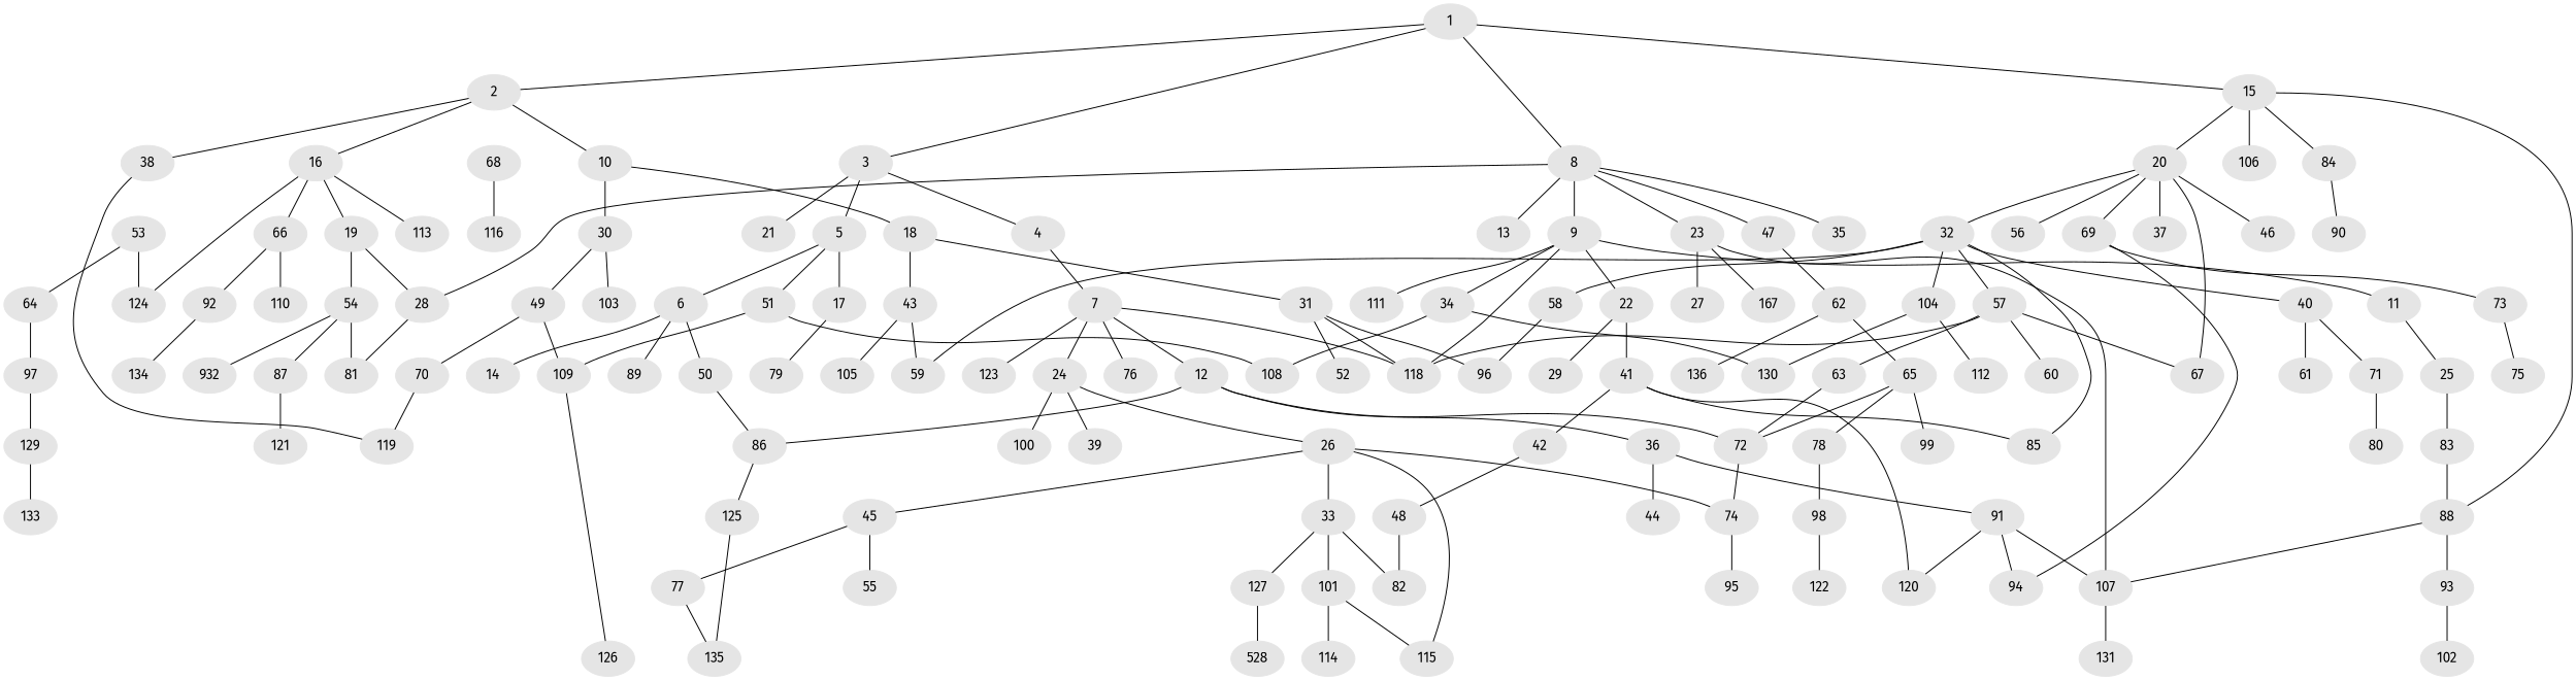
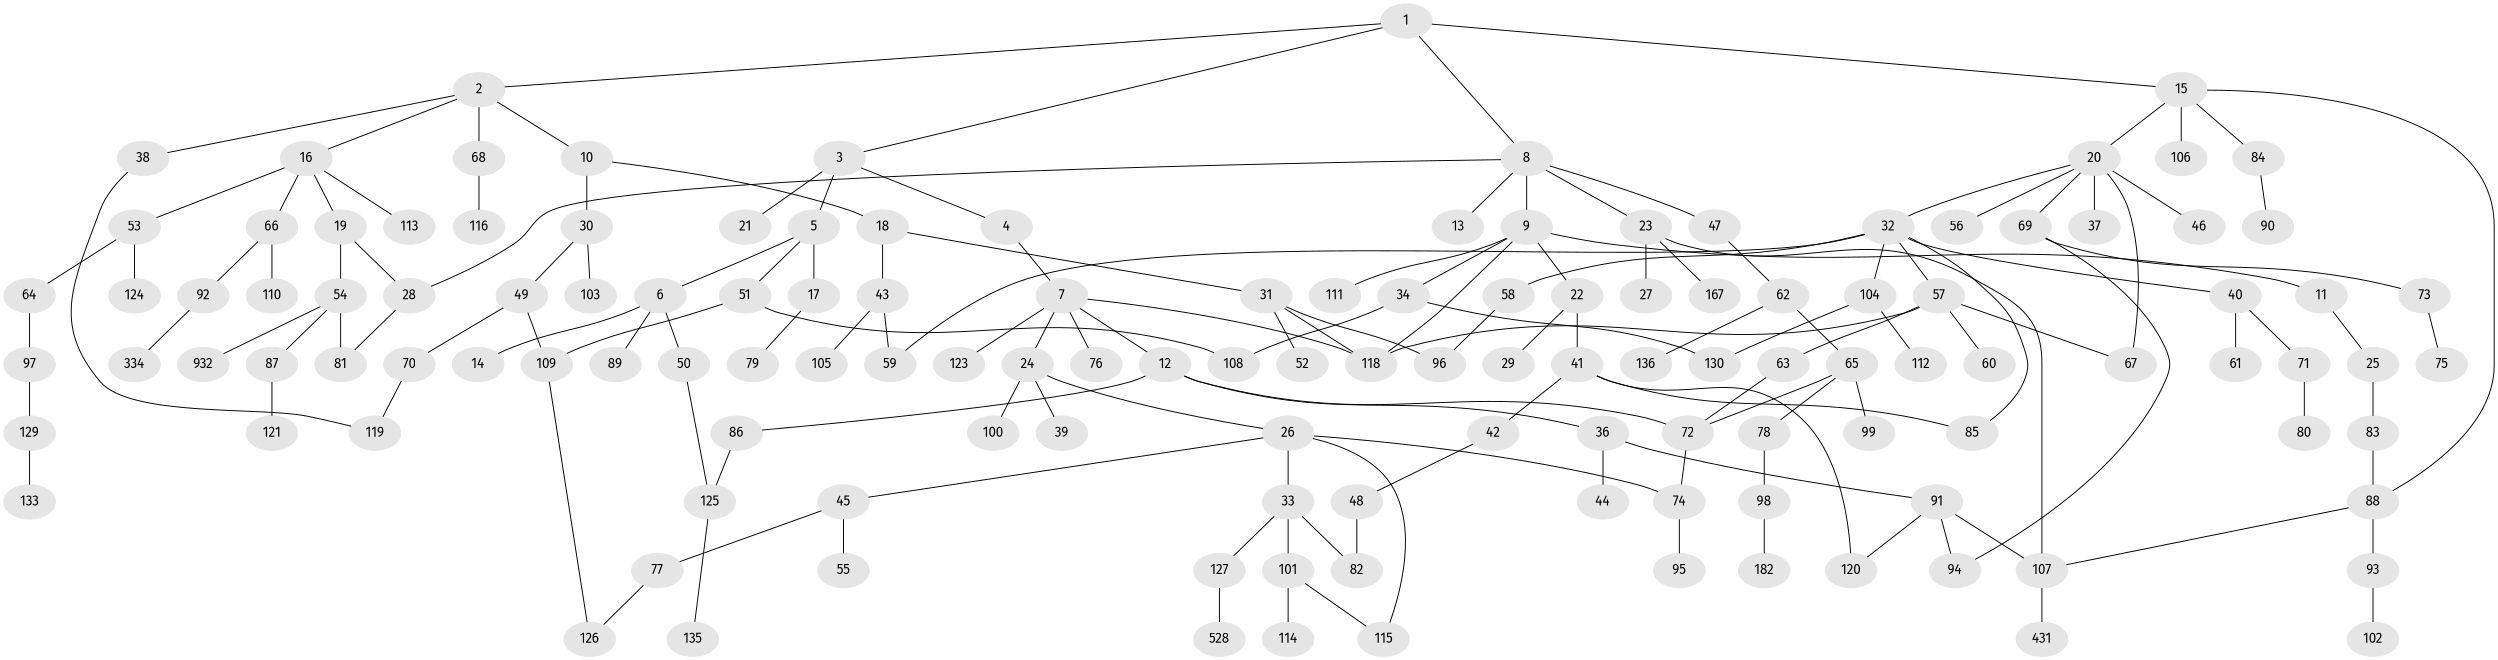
  graph {
    fontname="Fira Sans"
    node [color=gray90 fontname="Fira Sans" style=filled]
    edge [fontname="Fira Sans"]
    1
    2
    3
    8
    15
    10
    16
    38
    68
    4
    5
    21
    9
    13
    23
    28
-   35
    47
    20
    84
    88
    106
    18
    30
    19
    53
    66
    113
    119
    116
    7
    6
    17
    51
    12
    24
    76
    118
    123
    14
    50
    89
    79
    108
    109
    86
    36
    72
    26
    39
    100
    11
    22
    34
    111
    27
    107
    n58 [label=167]
    81
    62
    25
    29
    41
    130
    31
    43
    49
    103
    83
    44
    91
    74
    125
    32
    37
    46
    56
    67
    69
    90
    93
    54
    64
    124
    92
    110
    52
    96
    59
    105
    87
    n92 [label=932]
    40
    57
    58
    85
    104
    73
    94
    42
    120
-   131
+   131 [label=431]
    33
    45
    115
    82
    101
    127
    55
    77
    95
    70
    61
    71
    60
    63
    112
    114
    n119 [label=528]
    80
    48
    126
    65
    136
    97
    121
    78
    99
    129
    98
-   134
+   134 [label=334]
    75
-   122
+   122 [label=182]
    135
    102
    133
    1 -- 2
    1 -- 3
    1 -- 8
    1 -- 15
    2 -- 10
    2 -- 16
    2 -- 38
+   2 -- 68
    3 -- 4
    3 -- 5
    3 -- 21
    8 -- 9
    8 -- 13
    8 -- 23
    8 -- 28
-   8 -- 35
    8 -- 47
    15 -- 20
    15 -- 84
    15 -- 88
    15 -- 106
    10 -- 18
    10 -- 30
    16 -- 19
-   16 -- 124
+   16 -- 53
    16 -- 66
    16 -- 113
    38 -- 119
    68 -- 116
    4 -- 7
    5 -- 6
    5 -- 17
    5 -- 51
    9 -- 118
    9 -- 11
    9 -- 22
    9 -- 34
    9 -- 111
    23 -- 27
    23 -- 107
    23 -- n58
    28 -- 81
    47 -- 62
    20 -- 32
    20 -- 37
    20 -- 46
    20 -- 56
    20 -- 67
    20 -- 69
    84 -- 90
    88 -- 107
    88 -- 93
    18 -- 31
    18 -- 43
    30 -- 49
    30 -- 103
    19 -- 28
    19 -- 54
    53 -- 64
    53 -- 124
    66 -- 92
    66 -- 110
    7 -- 12
    7 -- 24
    7 -- 76
    7 -- 118
    7 -- 123
    6 -- 14
    6 -- 50
    6 -- 89
    17 -- 79
    51 -- 108
    51 -- 109
    12 -- 86
    12 -- 36
    12 -- 72
    24 -- 26
    24 -- 39
    24 -- 100
-   50 -- 86
+   50 -- 125
    109 -- 126
    86 -- 125
    36 -- 44
    36 -- 91
    72 -- 74
    26 -- 74
    26 -- 33
    26 -- 45
    26 -- 115
    11 -- 25
    22 -- 29
    22 -- 41
    34 -- 108
    34 -- 130
    107 -- 131
    62 -- 65
    62 -- 136
    25 -- 83
    41 -- 85
    41 -- 42
    41 -- 120
    31 -- 118
    31 -- 52
    31 -- 96
    43 -- 59
    43 -- 105
    49 -- 109
    49 -- 70
    83 -- 88
    91 -- 107
    91 -- 94
    91 -- 120
    74 -- 95
    125 -- 135
    32 -- 59
    32 -- 40
    32 -- 57
    32 -- 58
    32 -- 85
    32 -- 104
    69 -- 73
    69 -- 94
    93 -- 102
    54 -- 81
    54 -- 87
    54 -- n92
    64 -- 97
    92 -- 134
    87 -- 121
    40 -- 61
    40 -- 71
    57 -- 118
    57 -- 67
    57 -- 60
    57 -- 63
    58 -- 96
    104 -- 130
    104 -- 112
    73 -- 75
    42 -- 48
    33 -- 82
    33 -- 101
    33 -- 127
    45 -- 55
    45 -- 77
    101 -- 115
    101 -- 114
    127 -- n119
-   77 -- 135
+   77 -- 126
    70 -- 119
    71 -- 80
    63 -- 72
    48 -- 82
    65 -- 72
    65 -- 78
    65 -- 99
    97 -- 129
    78 -- 98
    129 -- 133
    98 -- 122
  }
